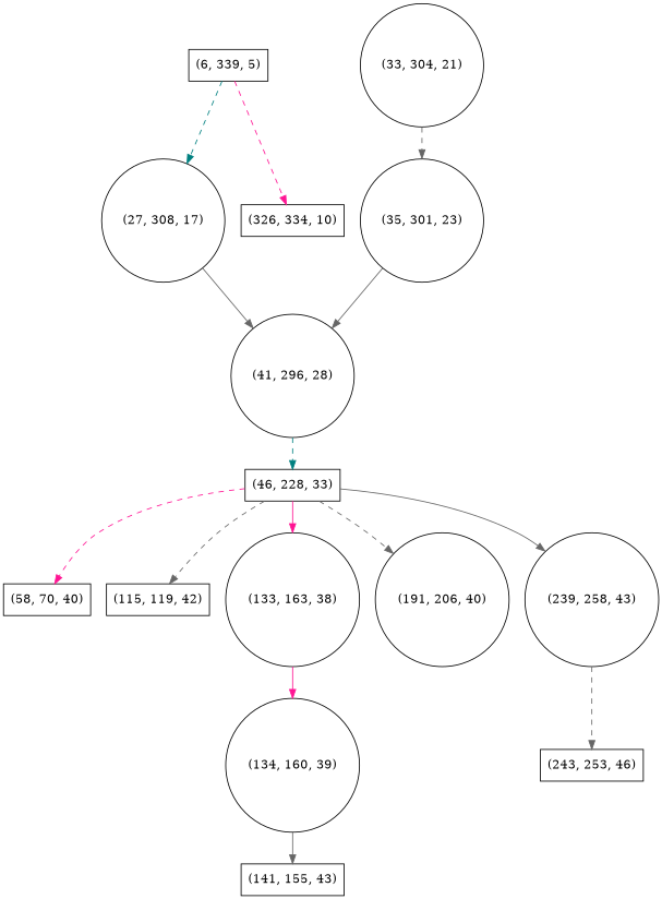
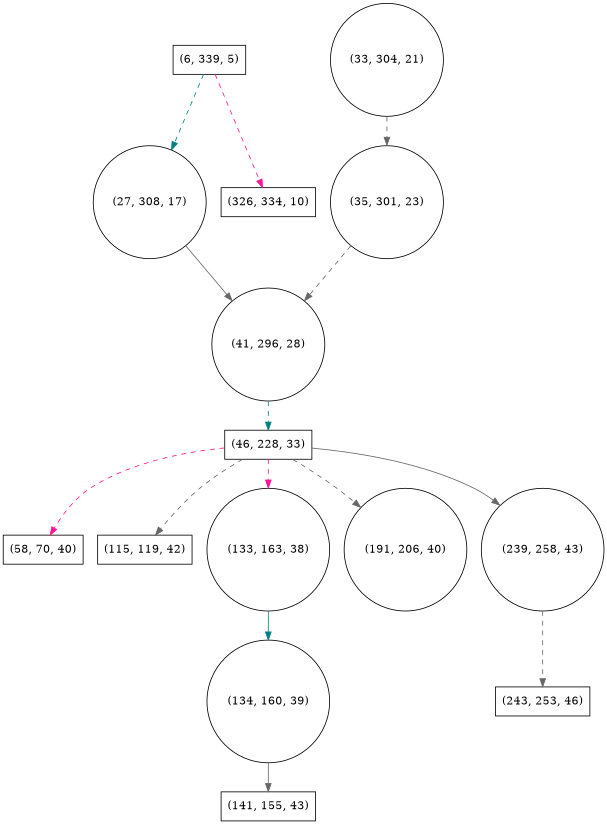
  digraph {
    node [shape=circle]
    edge [color=gray40 style=dashed]
    "(6, 339, 5)" [shape=box]
    "(27, 308, 17)"
    "(326, 334, 10)" [shape=box]
    "(41, 296, 28)"
    "(33, 304, 21)"
    "(35, 301, 23)"
    n7 [label="(46, 228, 33)" shape=box]
    "(58, 70, 40)" [shape=box]
    "(115, 119, 42)" [shape=box]
    "(133, 163, 38)"
    "(191, 206, 40)"
    "(239, 258, 43)"
    "(134, 160, 39)"
    "(243, 253, 46)" [shape=box]
    "(141, 155, 43)" [shape=box]
    "(6, 339, 5)" -> "(27, 308, 17)" [color=teal]
    "(6, 339, 5)" -> "(326, 334, 10)" [color=deeppink]
    "(27, 308, 17)" -> "(41, 296, 28)" [style=solid]
    "(41, 296, 28)" -> n7 [color=teal]
    "(33, 304, 21)" -> "(35, 301, 23)"
-   "(35, 301, 23)" -> "(41, 296, 28)" [style=solid]
+   "(35, 301, 23)" -> "(41, 296, 28)"
    n7 -> "(58, 70, 40)" [color=deeppink]
    n7 -> "(115, 119, 42)"
-   n7 -> "(133, 163, 38)" [color=deeppink style=solid]
+   n7 -> "(133, 163, 38)" [color=deeppink]
    n7 -> "(191, 206, 40)"
    n7 -> "(239, 258, 43)" [style=solid]
-   "(133, 163, 38)" -> "(134, 160, 39)" [color=deeppink style=solid]
+   "(133, 163, 38)" -> "(134, 160, 39)" [color=teal style=solid]
    "(239, 258, 43)" -> "(243, 253, 46)"
    "(134, 160, 39)" -> "(141, 155, 43)" [style=solid]
  }
